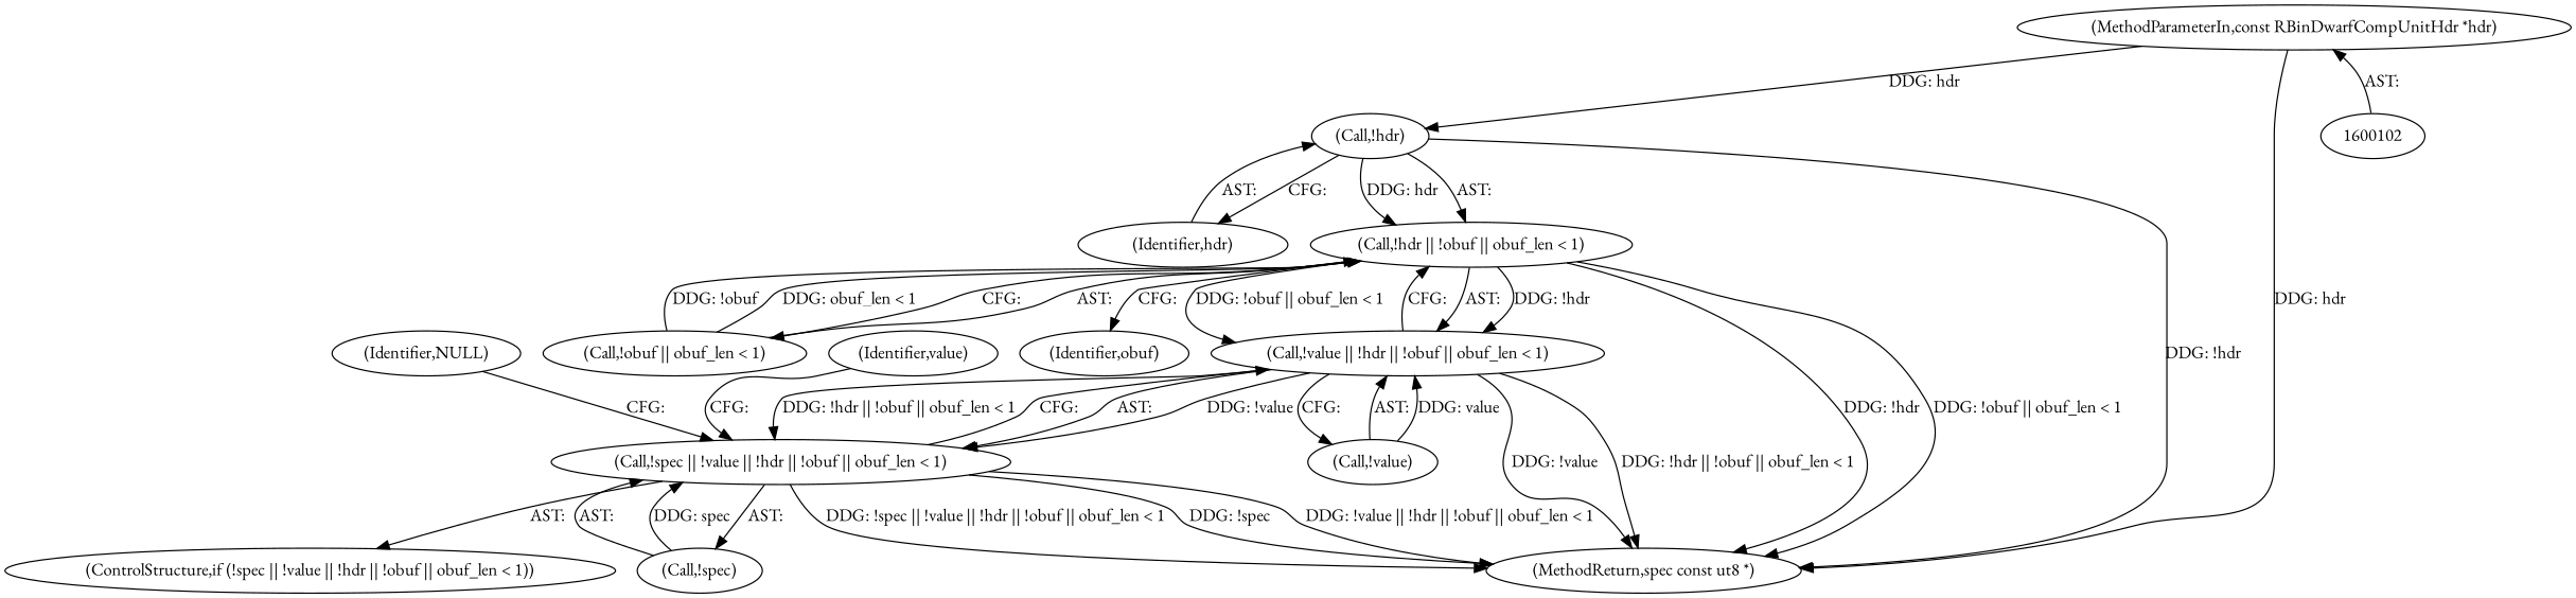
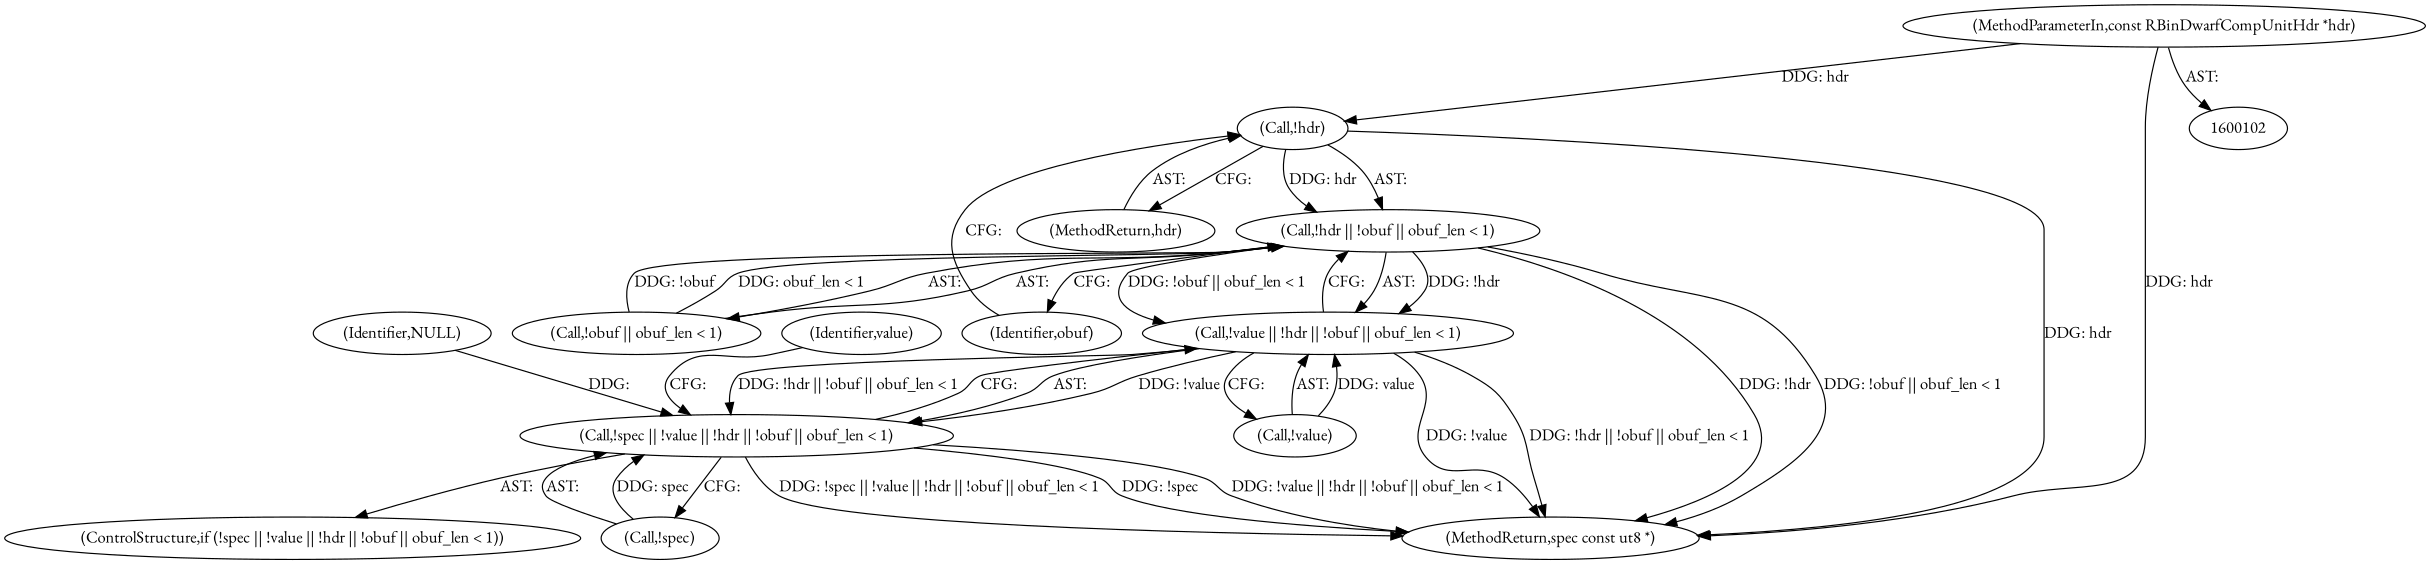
  digraph {
    fontname="EB Garamond"
    node [fontname="EB Garamond"]
    edge [fontname="EB Garamond"]
    n1 [label="(MethodParameterIn,const RBinDwarfCompUnitHdr *hdr)"]
    n2 [label="(Call,!hdr)"]
    n3 [label="(MethodReturn,spec const ut8 *)"]
    n4 [label=1600102]
    n5 [label="(Call,!hdr || !obuf || obuf_len < 1)"]
-   n6 [label="(Identifier,hdr)"]
+   n6 [label="(MethodReturn,hdr)"]
    n7 [label="(Call,!value || !hdr || !obuf || obuf_len < 1)"]
    n8 [label="(Call,!obuf || obuf_len < 1)"]
    n9 [label="(Identifier,obuf)"]
    n10 [label="(Call,!spec || !value || !hdr || !obuf || obuf_len < 1)"]
    n11 [label="(Call,!value)"]
    n12 [label="(ControlStructure,if (!spec || !value || !hdr || !obuf || obuf_len < 1))"]
    n13 [label="(Call,!spec)"]
    n14 [label="(Identifier,NULL)"]
    n15 [label="(Identifier,value)"]
    n1 -> n2 [label="DDG: hdr"]
    n1 -> n3 [label="DDG: hdr"]
-   n4 -> n1 [label="AST: "]
-   n2 -> n3 [label="DDG: !hdr"]
+   n1 -> n4 [label="AST: "]
+   n2 -> n3 [label="DDG: hdr"]
    n2 -> n5 [label="AST: "]
    n2 -> n5 [label="DDG: hdr"]
    n2 -> n6 [label="CFG: "]
    n5 -> n3 [label="DDG: !hdr"]
    n5 -> n3 [label="DDG: !obuf || obuf_len < 1"]
    n5 -> n7 [label="AST: "]
    n5 -> n7 [label="DDG: !hdr"]
    n5 -> n7 [label="DDG: !obuf || obuf_len < 1"]
-   n5 -> n8 [label="CFG: "]
+   n5 -> n8 [label="AST: "]
    n5 -> n9 [label="CFG: "]
    n6 -> n2 [label="AST: "]
    n7 -> n3 [label="DDG: !hdr || !obuf || obuf_len < 1"]
    n7 -> n3 [label="DDG: !value"]
    n7 -> n5 [label="CFG: "]
    n7 -> n10 [label="AST: "]
    n7 -> n10 [label="DDG: !value"]
    n7 -> n10 [label="DDG: !hdr || !obuf || obuf_len < 1"]
    n7 -> n11 [label="CFG: "]
    n8 -> n5 [label="AST: "]
    n8 -> n5 [label="DDG: !obuf"]
    n8 -> n5 [label="DDG: obuf_len < 1"]
+   n9 -> n2 [label="CFG: "]
    n10 -> n3 [label="DDG: !value || !hdr || !obuf || obuf_len < 1"]
    n10 -> n3 [label="DDG: !spec || !value || !hdr || !obuf || obuf_len < 1"]
    n10 -> n3 [label="DDG: !spec"]
    n10 -> n7 [label="CFG: "]
    n10 -> n12 [label="AST: "]
-   n10 -> n13 [label="AST: "]
+   n10 -> n13 [label="CFG: "]
    n11 -> n7 [label="AST: "]
    n11 -> n7 [label="DDG: value"]
    n13 -> n10 [label="AST: "]
    n13 -> n10 [label="DDG: spec"]
-   n14 -> n10 [label="CFG: "]
+   n14 -> n10 [label="DDG: "]
    n15 -> n10 [label="CFG: "]
  }
